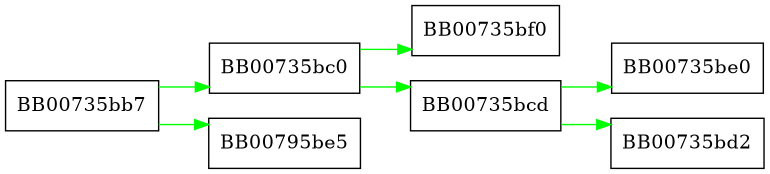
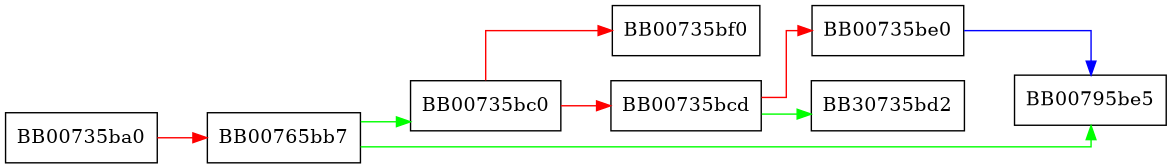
  digraph {
    rankdir=LR
    splines=ortho
    node [shape=box]
    edge [color=green]
-   BB00735bb7
+   BB00735ba0
+   BB00735bb7 [label=BB00765bb7]
    BB00735bc0
    BB00735bf0
    BB00735bcd
    n6 [label=BB00795be5]
    BB00735be0
-   BB00735bd2
+   BB00735bd2 [label=BB30735bd2]
+   BB00735ba0 -> BB00735bb7 [color=red]
    BB00735bb7 -> BB00735bc0
    BB00735bb7 -> n6
-   BB00735bc0 -> BB00735bf0
-   BB00735bc0 -> BB00735bcd
-   BB00735bcd -> BB00735be0
+   BB00735bc0 -> BB00735bf0 [color=red]
+   BB00735bc0 -> BB00735bcd [color=red]
+   BB00735bcd -> BB00735be0 [color=red]
    BB00735bcd -> BB00735bd2
+   BB00735be0 -> n6 [color=blue]
  }
